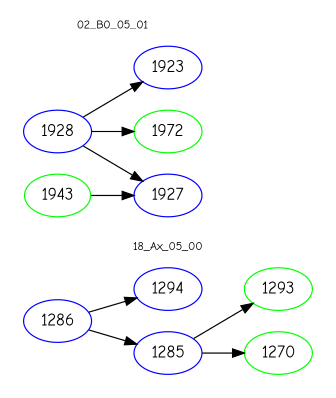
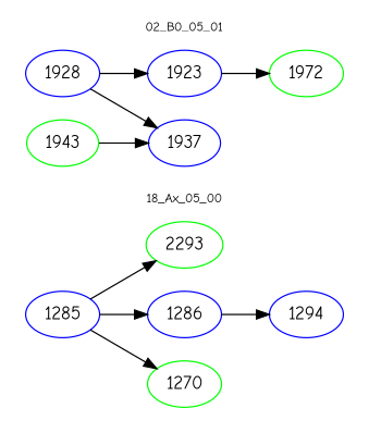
  digraph {
    fontname="Comic Neue"
    rankdir=LR
    node [color=blue fontname="Comic Neue"]
    edge [color=black fontname="Comic Neue"]
    n1 [label=1285]
    n2 [color=green label=1270]
    n3 [label=1286]
-   n4 [color=green label=1293]
+   n4 [color=green label=2293]
    n5 [label=1294]
    n6 [label=1928]
    n7 [color=green label=1972]
-   n8 [label=1927]
+   n8 [label=1937]
    n9 [label=1923]
    n10 [color=green label=1943]
    subgraph cluster_1 {
      color=white
      fontsize=10
      label="18_Ax_05_00"
      n1
      n2
      n3
      n4
      n5
    }
    subgraph cluster_2 {
      color=white
      fontsize=10
      label="02_B0_05_01"
      n6
      n7
      n8
      n9
      n10
    }
    n1 -> n2
-   n3 -> n1
+   n1 -> n3
    n1 -> n4
    n3 -> n5
-   n6 -> n7
+   n9 -> n7
    n6 -> n8
    n6 -> n9
    n10 -> n8
  }
